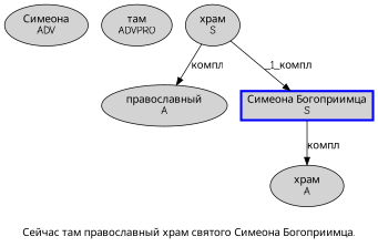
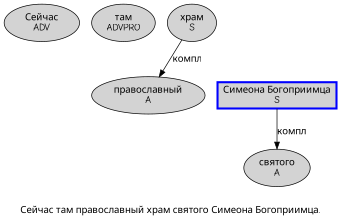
  digraph {
    fontname="Comic Neue"
    label="Сейчас там православный храм святого Симеона Богоприимца."
    node [fillcolor=lightgray fontname="Comic Neue" penwidth=1 shape=ellipse style=filled]
    edge [fontname="Comic Neue"]
-   n1 [label="Симеона\nADV"]
+   n1 [label="Сейчас\nADV"]
    n2 [label="там\nADVPRO"]
    n3 [label="православный\nA"]
    n4 [label="храм\nS"]
    n5 [color=blue label="Симеона Богоприимца\nS" penwidth=3 shape=box]
-   n6 [label="храм\nA"]
+   n6 [label="святого\nA"]
    n4 -> n3 [label="компл"]
-   n4 -> n5 [label="_1_компл"]
    n5 -> n6 [label="компл"]
  }
